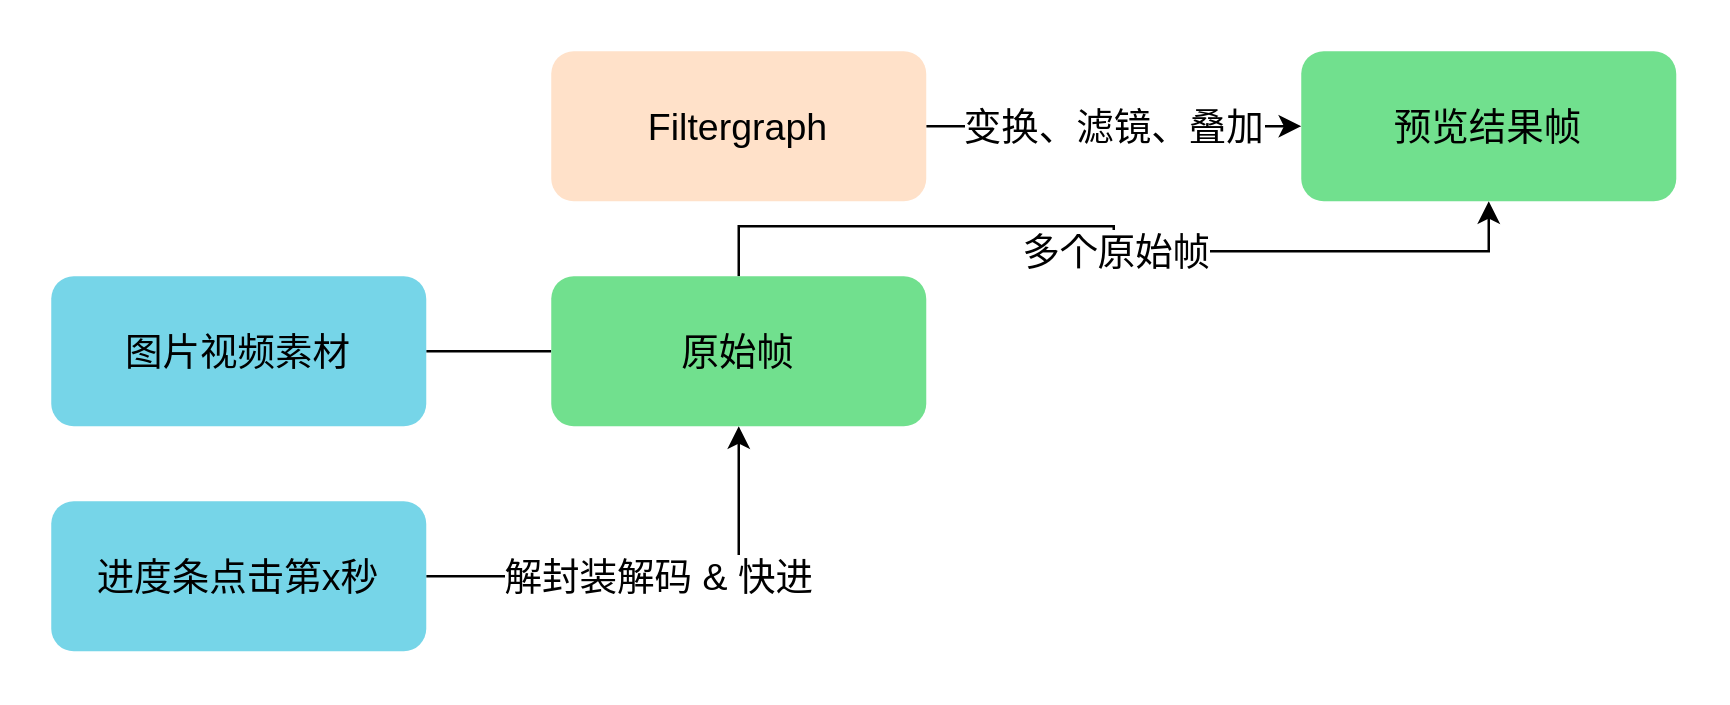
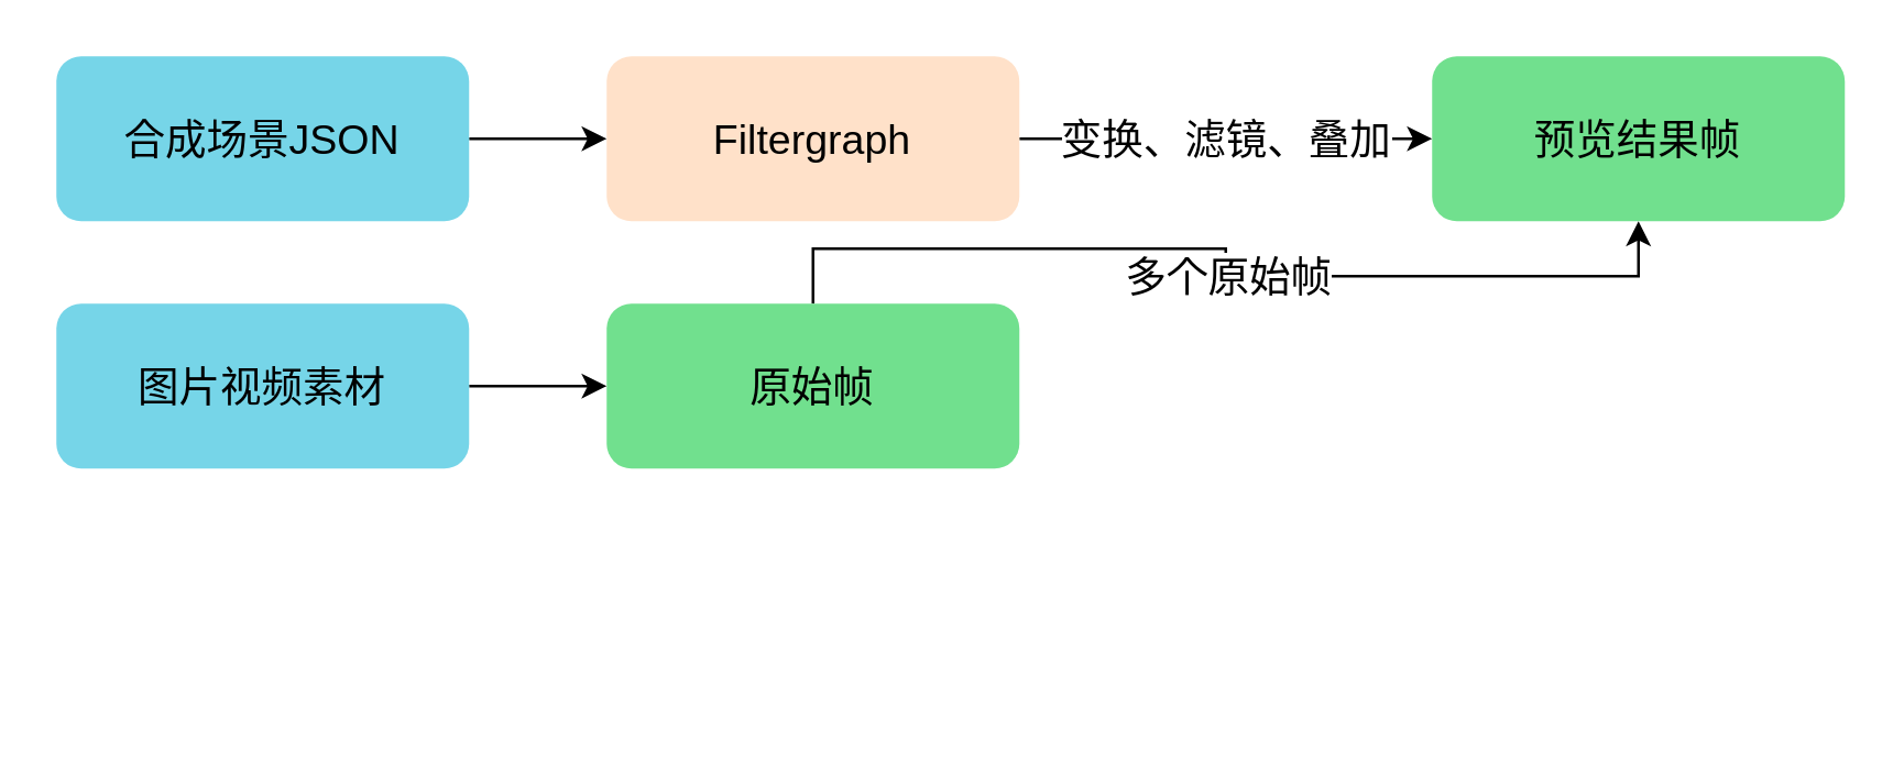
  <mxCell id="0" />
  <mxCell id="1" parent="0" />
- <mxCell id="4" style="edgeStyle=orthogonalEdgeStyle;rounded=0;orthogonalLoop=1;jettySize=auto;html=1;exitX=1;exitY=0.5;exitDx=0;exitDy=0;entryX=0;entryY=0.5;entryDx=0;entryDy=0;fontSize=15;endArrow=none;" parent="1" source="5" target="11" edge="1"><mxGeometry relative="1" as="geometry" /></mxCell>
+ <mxCell id="2" value="" style="edgeStyle=orthogonalEdgeStyle;rounded=0;orthogonalLoop=1;jettySize=auto;html=1;fontSize=15;" parent="1" source="3" target="9" edge="1"><mxGeometry relative="1" as="geometry" /></mxCell>
+ <mxCell id="3" value="&lt;font color=&quot;#000000&quot; style=&quot;font-size: 15px;&quot;&gt;合成场景JSON&lt;/font&gt;" style="whiteSpace=wrap;html=1;rounded=1;fontSize=15;fillColor=#76D5E8;strokeColor=none;fontColor=#FFFFFF;" parent="1" vertex="1"><mxGeometry x="20" y="20" width="150" height="60" as="geometry" /></mxCell>
+ <mxCell id="4" style="edgeStyle=orthogonalEdgeStyle;rounded=0;orthogonalLoop=1;jettySize=auto;html=1;exitX=1;exitY=0.5;exitDx=0;exitDy=0;entryX=0;entryY=0.5;entryDx=0;entryDy=0;fontSize=15;" parent="1" source="5" target="11" edge="1"><mxGeometry relative="1" as="geometry" /></mxCell>
  <mxCell id="5" value="&lt;font color=&quot;#000000&quot; style=&quot;font-size: 15px;&quot;&gt;图片视频素材&lt;/font&gt;" style="whiteSpace=wrap;html=1;rounded=1;fontSize=15;fillColor=#76D5E8;strokeColor=none;fontColor=#FFFFFF;" parent="1" vertex="1"><mxGeometry x="20" y="110" width="150" height="60" as="geometry" /></mxCell>
- <mxCell id="6" value="解封装解码 &amp;amp; 快进" style="edgeStyle=orthogonalEdgeStyle;rounded=0;orthogonalLoop=1;jettySize=auto;html=1;exitX=1;exitY=0.5;exitDx=0;exitDy=0;entryX=0.5;entryY=1;entryDx=0;entryDy=0;fontSize=15;" parent="1" source="7" target="11" edge="1"><mxGeometry x="0.005" relative="1" as="geometry"><mxPoint as="offset" /></mxGeometry></mxCell>
- <mxCell id="7" value="&lt;font color=&quot;#000000&quot; style=&quot;font-size: 15px;&quot;&gt;进度条点击第x秒&lt;/font&gt;" style="whiteSpace=wrap;html=1;rounded=1;fontSize=15;fillColor=#76D5E8;strokeColor=none;fontColor=#FFFFFF;" parent="1" vertex="1"><mxGeometry x="20" y="200" width="150" height="60" as="geometry" /></mxCell>
  <mxCell id="8" value="变换、滤镜、叠加" style="edgeStyle=orthogonalEdgeStyle;rounded=0;orthogonalLoop=1;jettySize=auto;html=1;exitX=1;exitY=0.5;exitDx=0;exitDy=0;entryX=0;entryY=0.5;entryDx=0;entryDy=0;fontSize=15;" parent="1" source="9" target="12" edge="1"><mxGeometry relative="1" as="geometry" /></mxCell>
  <mxCell id="9" value="Filtergraph" style="whiteSpace=wrap;html=1;rounded=1;fontSize=15;fillColor=#FFE1C9;strokeColor=none;" parent="1" vertex="1"><mxGeometry x="220" y="20" width="150" height="60" as="geometry" /></mxCell>
  <mxCell id="10" value="多个原始帧" style="edgeStyle=orthogonalEdgeStyle;rounded=0;orthogonalLoop=1;jettySize=auto;html=1;exitX=0.5;exitY=0;exitDx=0;exitDy=0;fontSize=15;" parent="1" source="11" target="12" edge="1"><mxGeometry x="0.037" relative="1" as="geometry"><mxPoint as="offset" /></mxGeometry></mxCell>
  <mxCell id="11" value="原始帧" style="whiteSpace=wrap;html=1;rounded=1;fontSize=15;fillColor=#71e08e;strokeColor=none;" parent="1" vertex="1"><mxGeometry x="220" y="110" width="150" height="60" as="geometry" /></mxCell>
  <mxCell id="12" value="预览结果帧" style="whiteSpace=wrap;html=1;rounded=1;fontSize=15;fillColor=#71E08E;strokeColor=none;fontColor=#000000;gradientColor=none;" parent="1" vertex="1"><mxGeometry x="520" y="20" width="150" height="60" as="geometry" /></mxCell>
